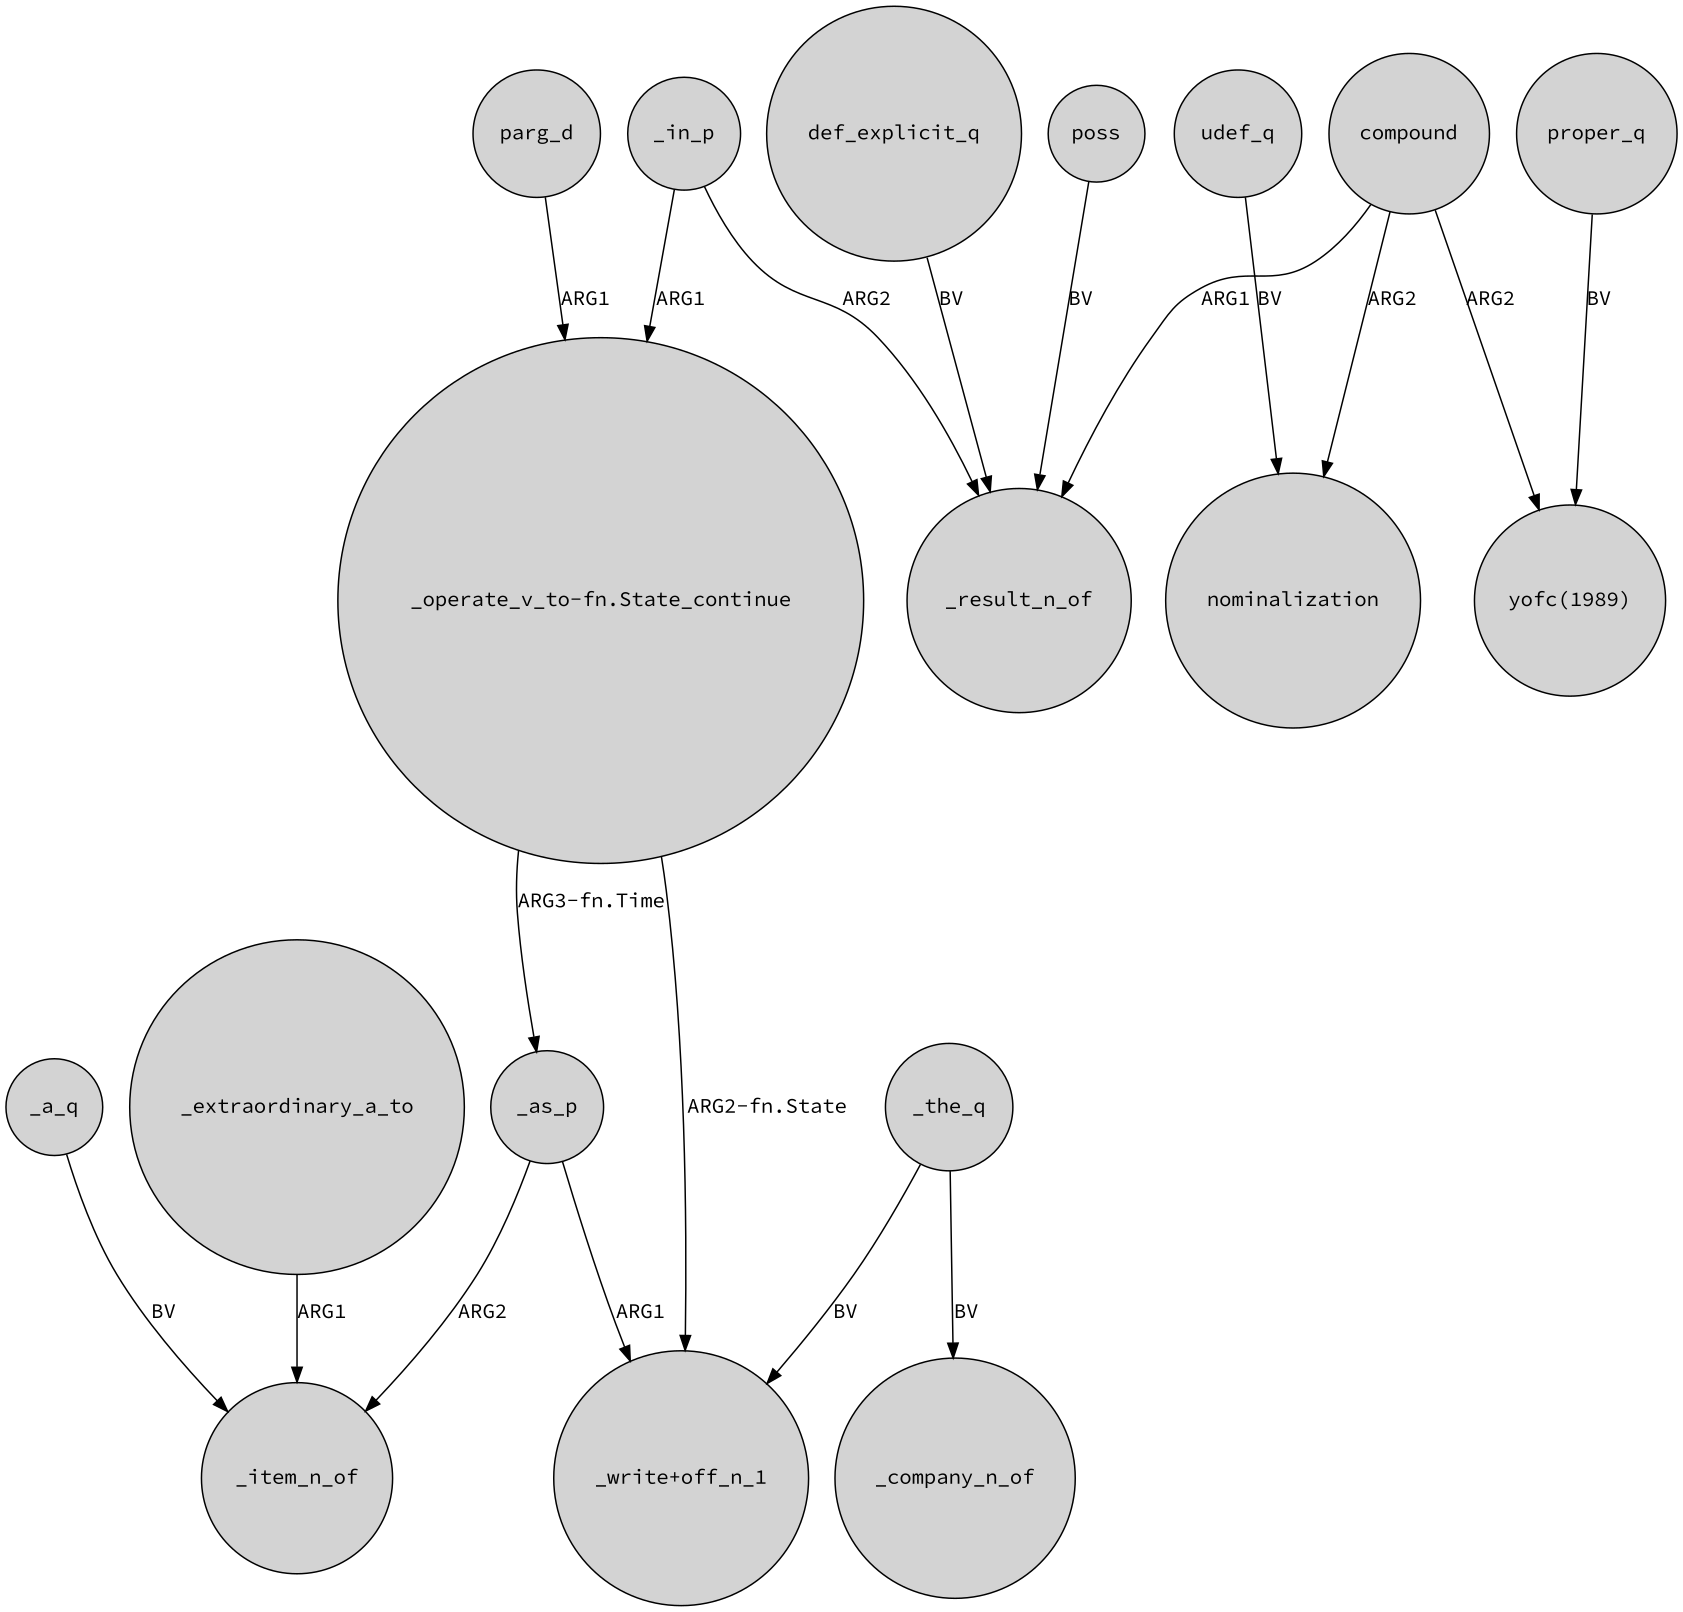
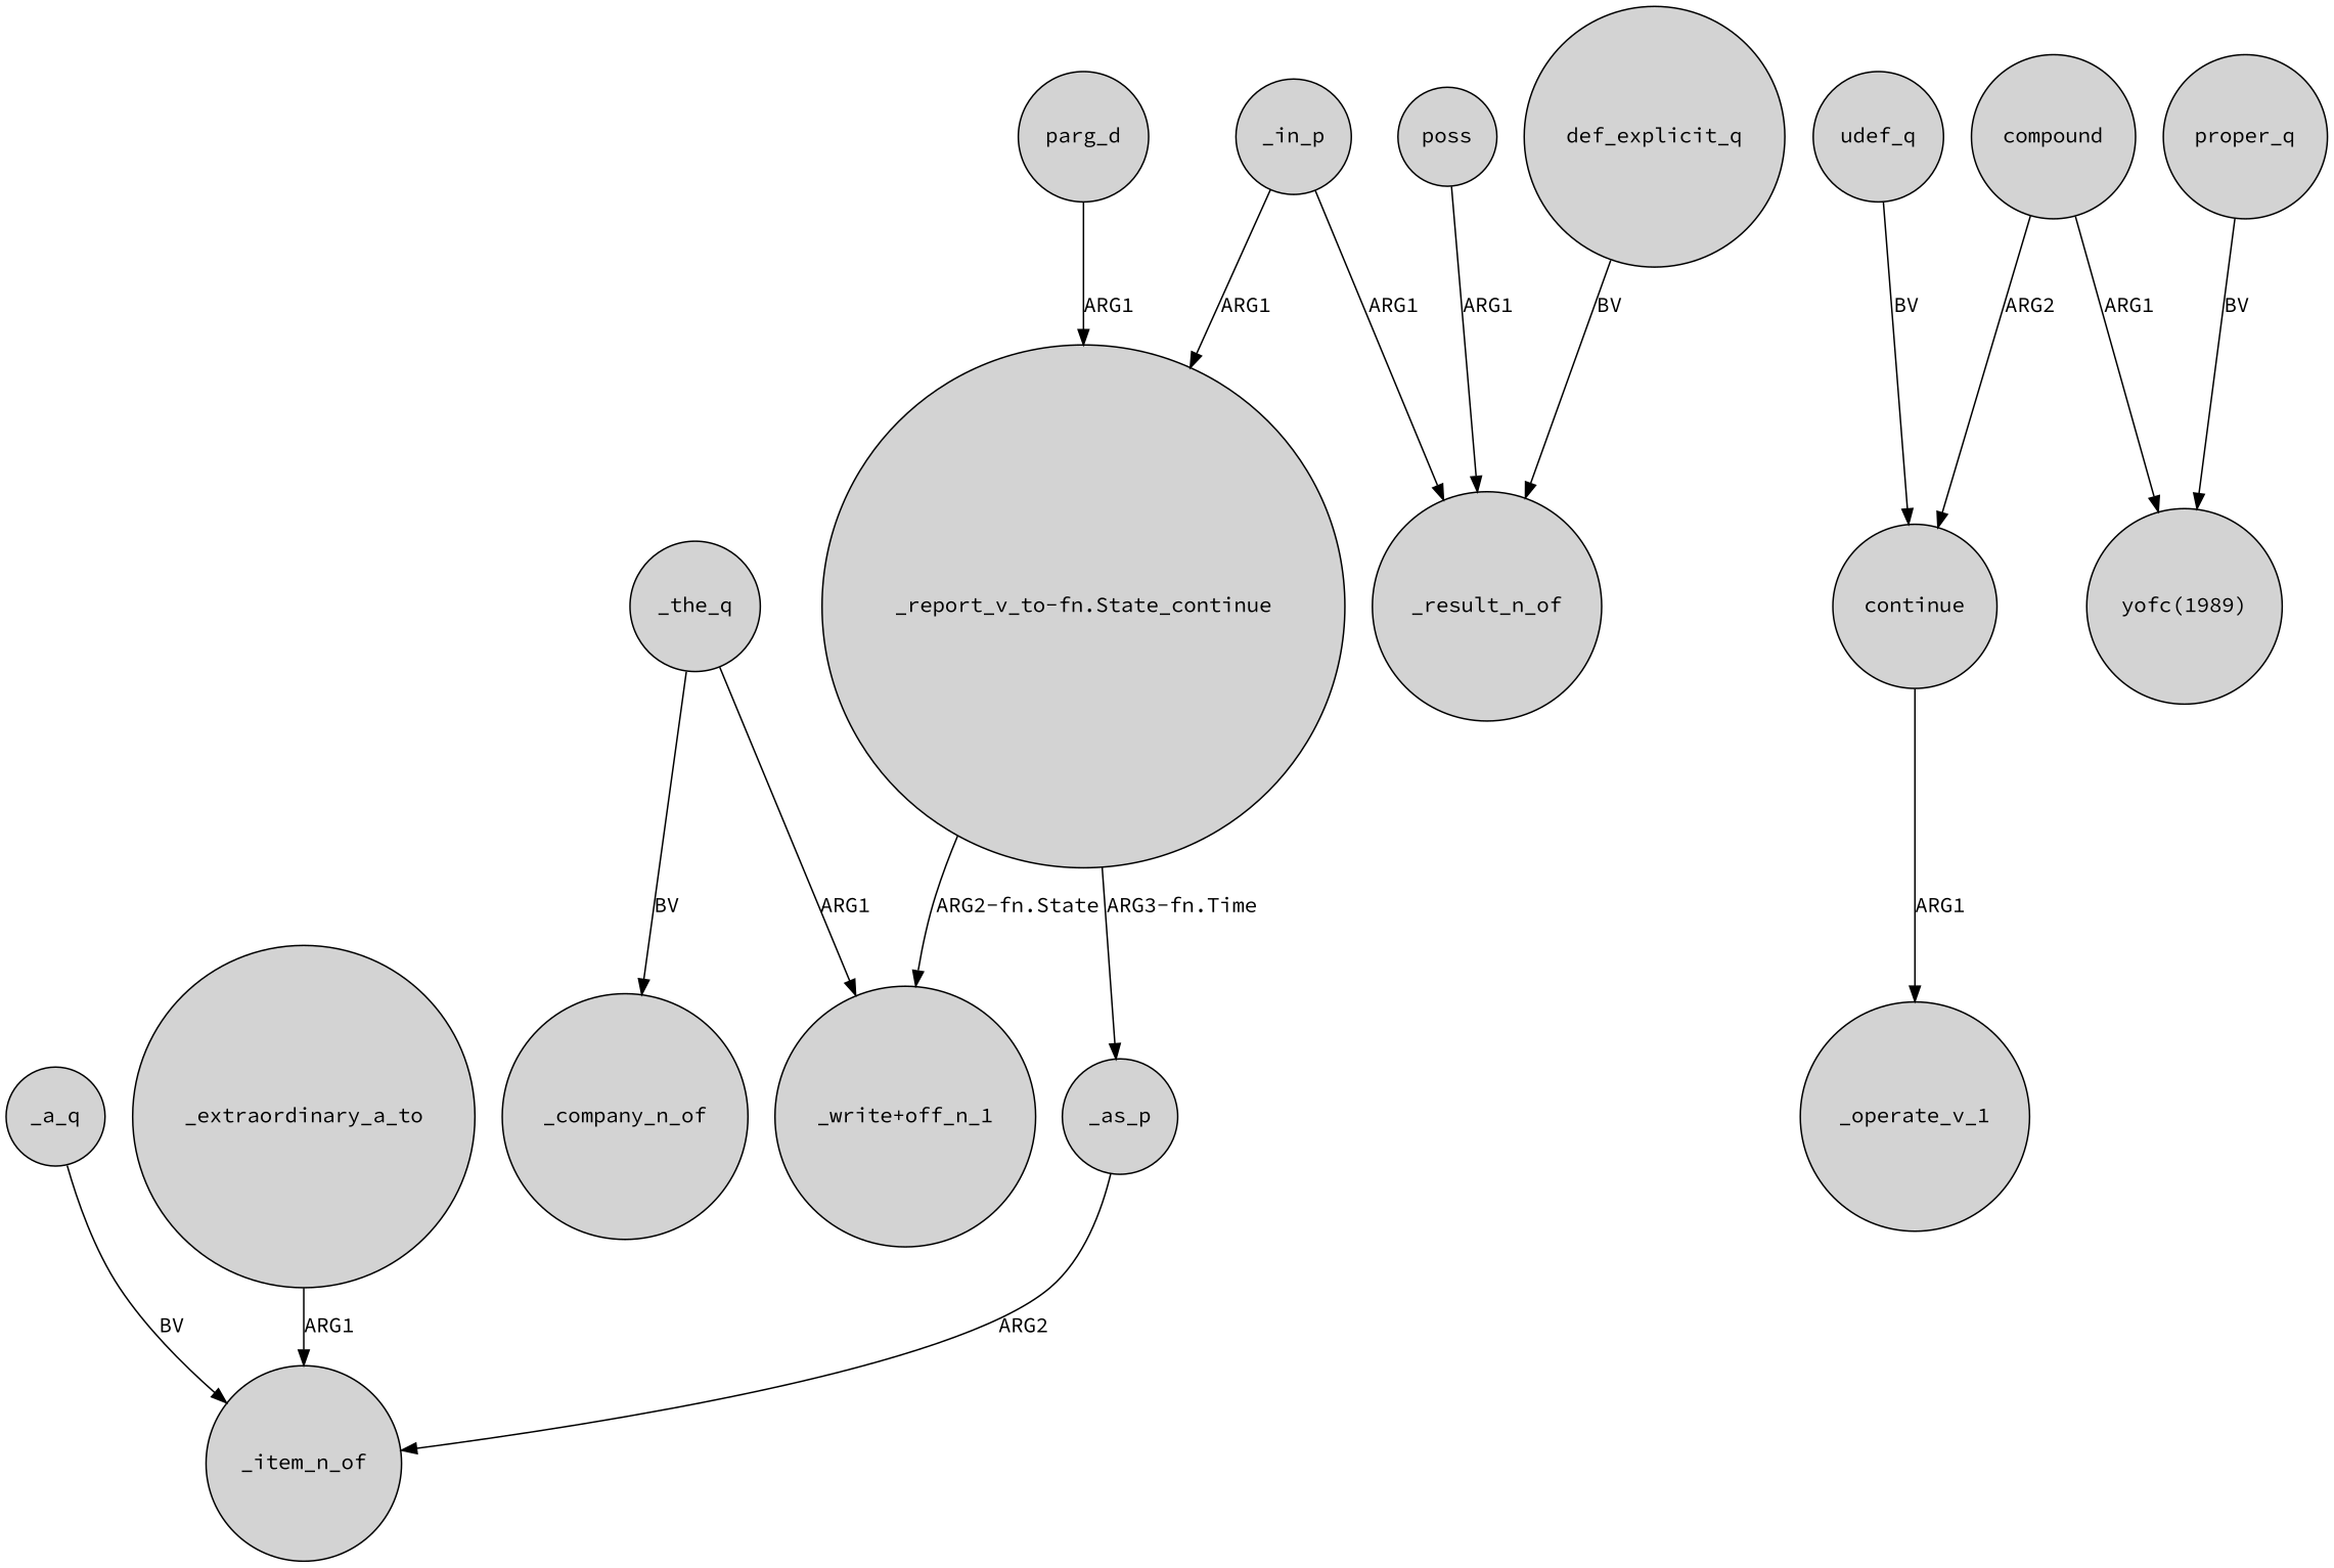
  digraph {
    fontname="Source Code Pro"
    node [fontname="Source Code Pro" shape=circle style=filled]
    edge [fontname="Source Code Pro"]
    _as_p
    _item_n_of
    "_write+off_n_1"
    parg_d
-   "_report_v_to-fn.State_continue" [label="_operate_v_to-fn.State_continue"]
+   "_report_v_to-fn.State_continue"
    _the_q
    _company_n_of
    udef_q
-   nominalization
+   nominalization [label=continue]
+   _operate_v_1
    compound
    _result_n_of
    "yofc(1989)"
    _in_p
    poss
    proper_q
    _a_q
    def_explicit_q
    _extraordinary_a_to
    _as_p -> _item_n_of [label=ARG2]
-   _as_p -> "_write+off_n_1" [label=ARG1]
    parg_d -> "_report_v_to-fn.State_continue" [label=ARG1]
    "_report_v_to-fn.State_continue" -> _as_p [label="ARG3-fn.Time"]
    "_report_v_to-fn.State_continue" -> "_write+off_n_1" [label="ARG2-fn.State"]
-   _the_q -> "_write+off_n_1" [label=BV]
+   _the_q -> "_write+off_n_1" [label=ARG1]
    _the_q -> _company_n_of [label=BV]
    udef_q -> nominalization [label=BV]
+   nominalization -> _operate_v_1 [label=ARG1]
    compound -> nominalization [label=ARG2]
-   compound -> _result_n_of [label=ARG1]
-   compound -> "yofc(1989)" [label=ARG2]
+   compound -> "yofc(1989)" [label=ARG1]
    _in_p -> "_report_v_to-fn.State_continue" [label=ARG1]
-   _in_p -> _result_n_of [label=ARG2]
-   poss -> _result_n_of [label=BV]
+   _in_p -> _result_n_of [label=ARG1]
+   poss -> _result_n_of [label=ARG1]
    proper_q -> "yofc(1989)" [label=BV]
    _a_q -> _item_n_of [label=BV]
    def_explicit_q -> _result_n_of [label=BV]
    _extraordinary_a_to -> _item_n_of [label=ARG1]
  }
